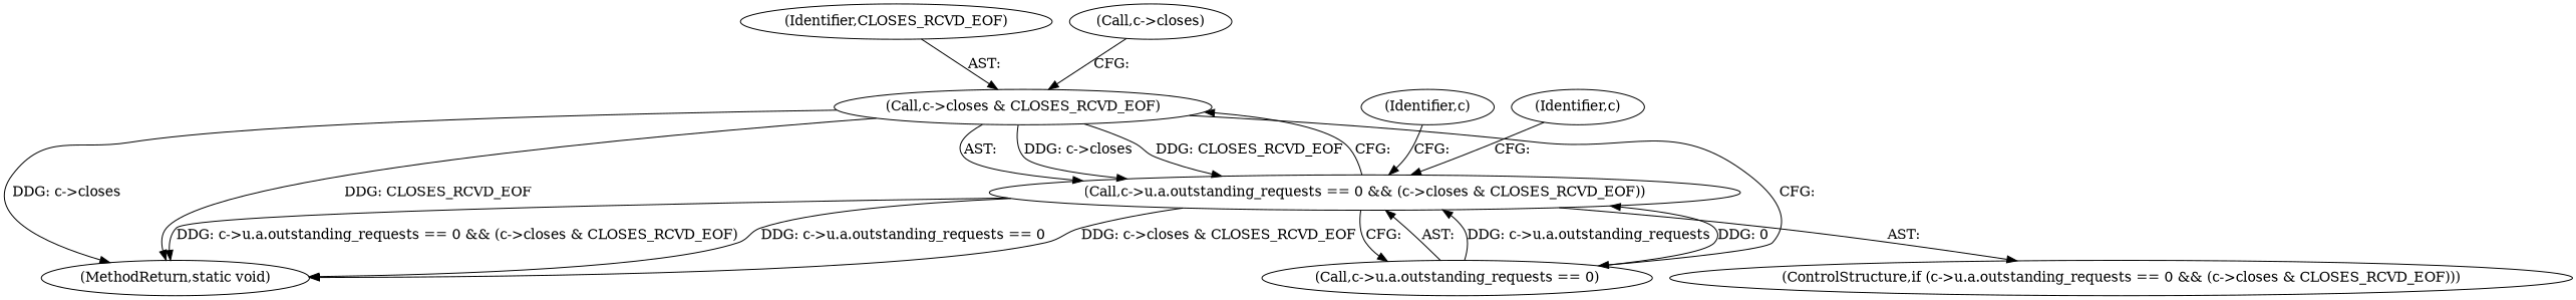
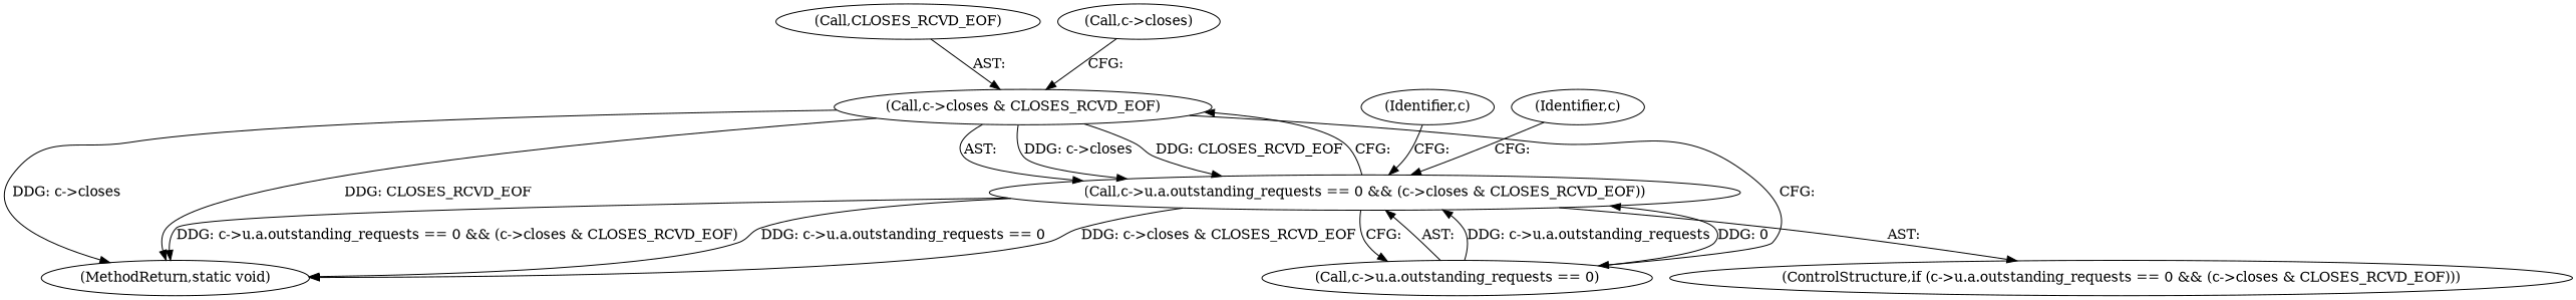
  digraph {
    n1 [label="(Call,c->closes & CLOSES_RCVD_EOF)"]
    n2 [label="(Call,c->u.a.outstanding_requests == 0 && (c->closes & CLOSES_RCVD_EOF))"]
    n3 [label="(MethodReturn,static void)"]
    n4 [label="(Call,c->u.a.outstanding_requests == 0)"]
    n5 [label="(ControlStructure,if (c->u.a.outstanding_requests == 0 && (c->closes & CLOSES_RCVD_EOF)))"]
-   n6 [label="(Identifier,CLOSES_RCVD_EOF)"]
+   n6 [label="(Call,CLOSES_RCVD_EOF)"]
    n7 [label="(Identifier,c)"]
    n8 [label="(Call,c->closes)"]
    n9 [label="(Identifier,c)"]
    n1 -> n2 [label="AST: "]
    n1 -> n2 [label="DDG: c->closes"]
    n1 -> n2 [label="DDG: CLOSES_RCVD_EOF"]
    n1 -> n3 [label="DDG: c->closes"]
    n1 -> n3 [label="DDG: CLOSES_RCVD_EOF"]
    n1 -> n4 [label="CFG: "]
    n2 -> n1 [label="CFG: "]
    n2 -> n3 [label="DDG: c->u.a.outstanding_requests == 0 && (c->closes & CLOSES_RCVD_EOF)"]
    n2 -> n3 [label="DDG: c->u.a.outstanding_requests == 0"]
    n2 -> n3 [label="DDG: c->closes & CLOSES_RCVD_EOF"]
    n2 -> n4 [label="CFG: "]
    n2 -> n5 [label="AST: "]
    n4 -> n2 [label="AST: "]
    n4 -> n2 [label="DDG: c->u.a.outstanding_requests"]
    n4 -> n2 [label="DDG: 0"]
    n6 -> n1 [label="AST: "]
    n7 -> n2 [label="CFG: "]
    n8 -> n1 [label="CFG: "]
    n9 -> n2 [label="CFG: "]
  }
